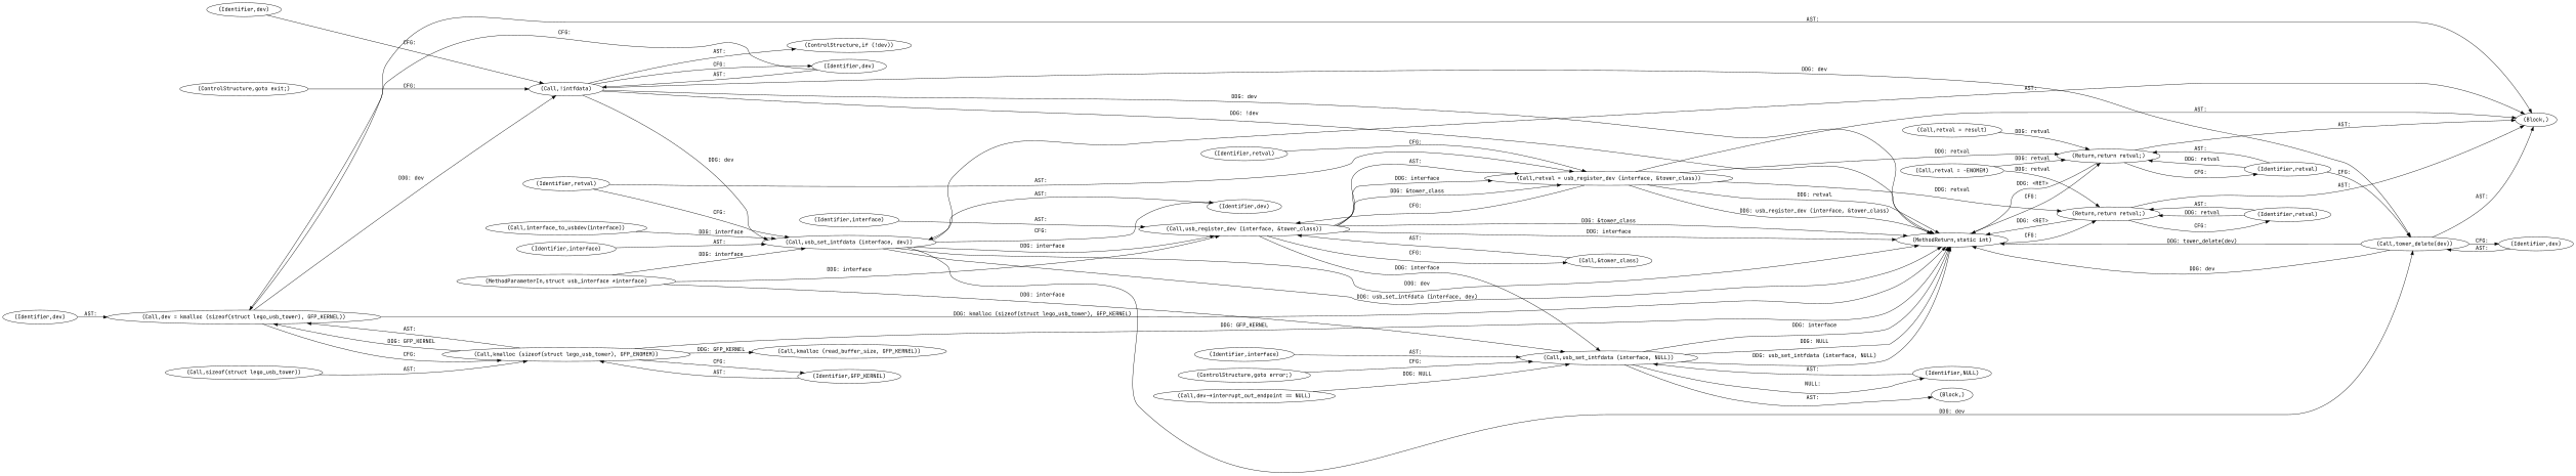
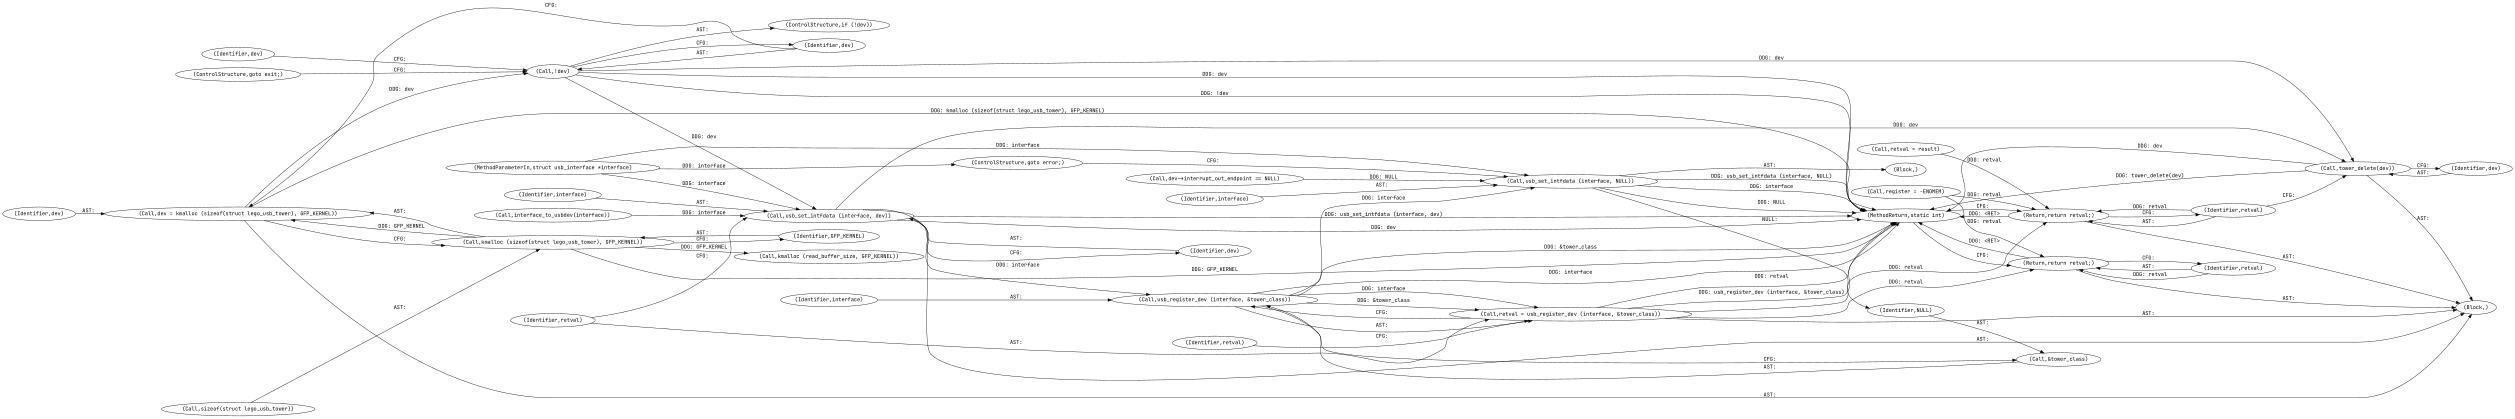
  digraph {
    fontname="JetBrains Mono"
    rankdir=LR
    node [fontname="JetBrains Mono"]
    edge [fontname="JetBrains Mono"]
    n1 [label="(Call,dev = kmalloc (sizeof(struct lego_usb_tower), GFP_KERNEL))"]
-   n2 [label="(Call,kmalloc (sizeof(struct lego_usb_tower), GFP_ENOMEM))"]
-   n3 [label="(Call,!intfdata)"]
+   n2 [label="(Call,kmalloc (sizeof(struct lego_usb_tower), GFP_KERNEL))"]
+   n3 [label="(Call,!dev)"]
    n4 [label="(MethodReturn,static int)"]
    n5 [label="(Block,)"]
    n6 [label="(Call,kmalloc (read_buffer_size, GFP_KERNEL))"]
    n7 [label="(Identifier,GFP_KERNEL)"]
    n8 [label="(Call,usb_set_intfdata (interface, dev))"]
    n9 [label="(Call,tower_delete(dev))"]
    n10 [label="(ControlStructure,if (!dev))"]
    n11 [label="(Identifier,dev)"]
    n12 [label="(Return,return retval;)"]
    n13 [label="(Return,return retval;)"]
    n14 [label="(Call,usb_register_dev (interface, &tower_class))"]
    n15 [label="(Identifier,dev)"]
    n16 [label="(Identifier,dev)"]
    n17 [label="(Call,retval = usb_register_dev (interface, &tower_class))"]
    n18 [label="(Call,usb_set_intfdata (interface, NULL))"]
    n19 [label="(Call,&tower_class)"]
    n20 [label="(Block,)"]
    n21 [label="(Identifier,NULL)"]
    n22 [label="(Identifier,retval)"]
    n23 [label="(Identifier,retval)"]
    n24 [label="(Identifier,interface)"]
    n25 [label="(Identifier,interface)"]
    n26 [label="(Call,retval = result)"]
    n27 [label="(Identifier,retval)"]
    n28 [label="(Identifier,interface)"]
-   n29 [label="(Call,retval = -ENOMEM)"]
+   n29 [label="(Call,register = -ENOMEM)"]
    n30 [label="(MethodParameterIn,struct usb_interface *interface)"]
    n31 [label="(ControlStructure,goto exit;)"]
    n32 [label="(Identifier,dev)"]
    n33 [label="(Call,dev->interrupt_out_endpoint == NULL)"]
    n34 [label="(Call,sizeof(struct lego_usb_tower))"]
    n35 [label="(Call,interface_to_usbdev(interface))"]
    n36 [label="(Identifier,dev)"]
    n37 [label="(ControlStructure,goto error;)"]
    n38 [label="(Identifier,retval)"]
    n1 -> n2 [label="CFG: "]
    n1 -> n3 [label="DDG: dev"]
    n1 -> n4 [label="DDG: kmalloc (sizeof(struct lego_usb_tower), GFP_KERNEL)"]
    n1 -> n5 [label="AST: "]
    n2 -> n1 [label="AST: "]
    n2 -> n1 [label="DDG: GFP_KERNEL"]
    n2 -> n4 [label="DDG: GFP_KERNEL"]
    n2 -> n6 [label="DDG: GFP_KERNEL"]
    n2 -> n7 [label="CFG: "]
    n3 -> n4 [label="DDG: dev"]
    n3 -> n4 [label="DDG: !dev"]
    n3 -> n8 [label="DDG: dev"]
    n3 -> n9 [label="DDG: dev"]
    n3 -> n10 [label="AST: "]
    n3 -> n11 [label="CFG: "]
    n4 -> n12 [label="CFG: "]
    n4 -> n13 [label="CFG: "]
    n7 -> n2 [label="AST: "]
    n8 -> n4 [label="DDG: dev"]
    n8 -> n4 [label="DDG: usb_set_intfdata (interface, dev)"]
    n8 -> n5 [label="AST: "]
    n8 -> n9 [label="DDG: dev"]
    n8 -> n14 [label="DDG: interface"]
    n8 -> n15 [label="CFG: "]
    n9 -> n4 [label="DDG: dev"]
    n9 -> n4 [label="DDG: tower_delete(dev)"]
    n9 -> n5 [label="AST: "]
    n9 -> n16 [label="CFG: "]
    n11 -> n1 [label="CFG: "]
    n11 -> n3 [label="AST: "]
    n12 -> n4 [label="DDG: <RET>"]
    n12 -> n5 [label="AST: "]
    n12 -> n22 [label="CFG: "]
    n13 -> n4 [label="DDG: <RET>"]
    n13 -> n5 [label="AST: "]
    n13 -> n23 [label="CFG: "]
    n14 -> n4 [label="DDG: &tower_class"]
    n14 -> n4 [label="DDG: interface"]
    n14 -> n17 [label="AST: "]
    n14 -> n17 [label="DDG: interface"]
    n14 -> n17 [label="DDG: &tower_class"]
    n14 -> n18 [label="DDG: interface"]
    n14 -> n19 [label="CFG: "]
    n15 -> n8 [label="AST: "]
    n16 -> n9 [label="AST: "]
    n17 -> n4 [label="DDG: retval"]
    n17 -> n4 [label="DDG: usb_register_dev (interface, &tower_class)"]
    n17 -> n5 [label="AST: "]
    n17 -> n12 [label="DDG: retval"]
    n17 -> n13 [label="DDG: retval"]
    n17 -> n14 [label="CFG: "]
    n18 -> n4 [label="DDG: interface"]
    n18 -> n4 [label="DDG: NULL"]
    n18 -> n4 [label="DDG: usb_set_intfdata (interface, NULL)"]
    n18 -> n20 [label="AST: "]
    n18 -> n21 [label="NULL: "]
    n19 -> n14 [label="AST: "]
-   n21 -> n18 [label="AST: "]
+   n21 -> n19 [label="AST: "]
    n22 -> n12 [label="AST: "]
    n22 -> n12 [label="DDG: retval"]
    n23 -> n9 [label="CFG: "]
    n23 -> n13 [label="AST: "]
    n23 -> n13 [label="DDG: retval"]
    n24 -> n8 [label="AST: "]
    n25 -> n14 [label="AST: "]
    n26 -> n13 [label="DDG: retval"]
    n27 -> n17 [label="CFG: "]
    n28 -> n18 [label="AST: "]
    n29 -> n12 [label="DDG: retval"]
    n29 -> n13 [label="DDG: retval"]
    n30 -> n8 [label="DDG: interface"]
-   n30 -> n14 [label="DDG: interface"]
+   n30 -> n37 [label="DDG: interface"]
    n30 -> n18 [label="DDG: interface"]
    n31 -> n3 [label="CFG: "]
    n32 -> n3 [label="CFG: "]
    n33 -> n18 [label="DDG: NULL"]
    n34 -> n2 [label="AST: "]
    n35 -> n8 [label="DDG: interface"]
    n36 -> n1 [label="AST: "]
    n37 -> n18 [label="CFG: "]
    n38 -> n8 [label="CFG: "]
    n38 -> n17 [label="AST: "]
  }
